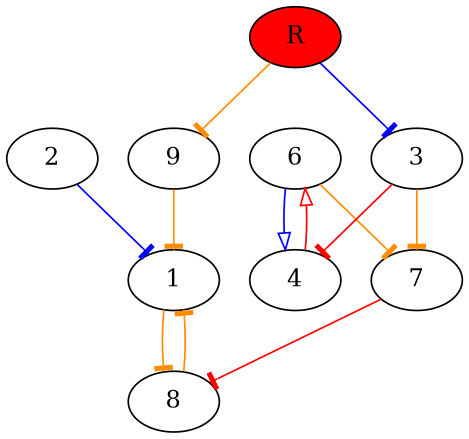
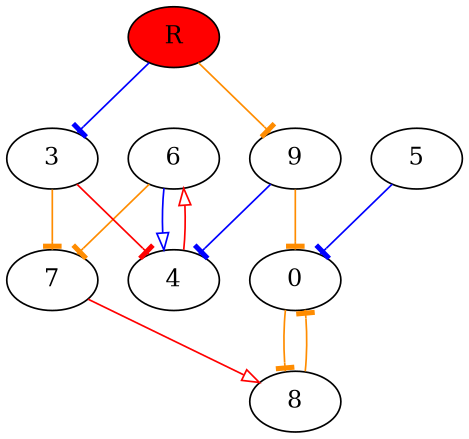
  digraph {
    edge [arrowhead=tee color=darkorange]
-   1
+   1 [label=0]
    8
-   2
+   2 [label=5]
    4
    6
    3
    7
    n8 [label=9]
    R [fillcolor="#ff0000" style=filled]
    1 -> 8
    8 -> 1
    2 -> 1 [color=blue]
    4 -> 6 [arrowhead=onormal color=red]
    6 -> 4 [arrowhead=onormal color=blue]
    6 -> 7
    3 -> 4 [color=red]
    3 -> 7
-   7 -> 8 [color=red]
+   7 -> 8 [arrowhead=onormal color=red]
    n8 -> 1
+   n8 -> 4 [color=blue]
    R -> 3 [color=blue]
    R -> n8
  }
